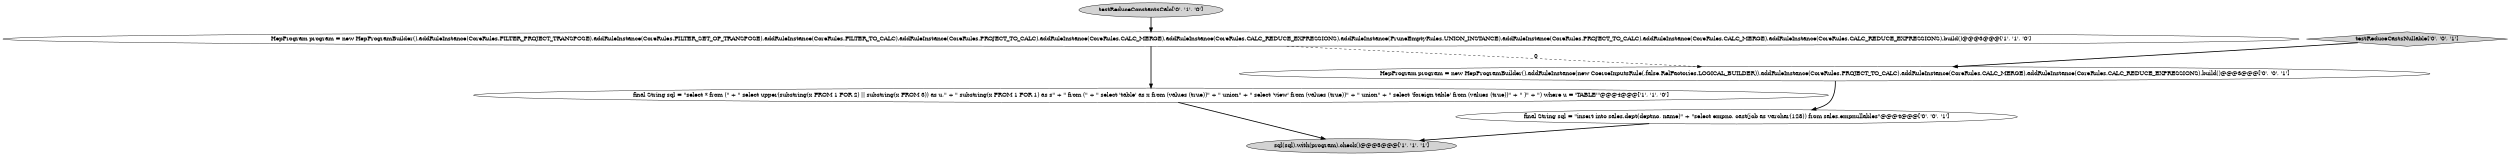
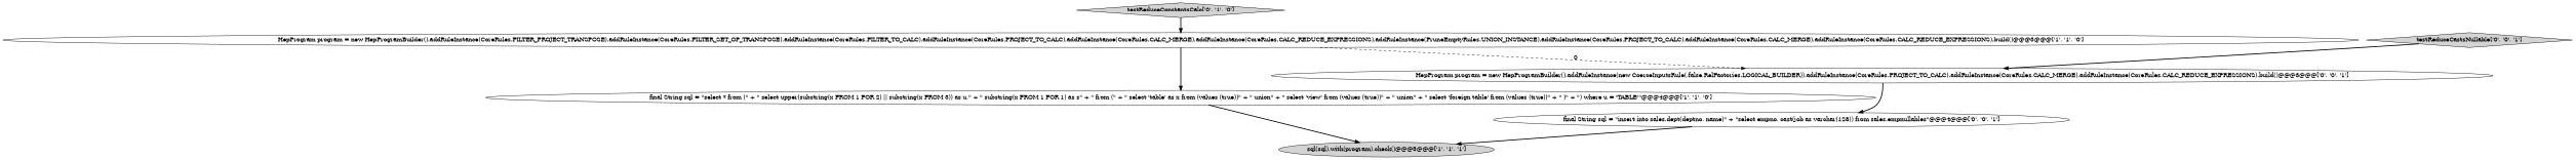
  digraph {
    node [fillcolor=white shape=ellipse style=filled]
    edge [style=bold]
    n1 [label="final String sql = \"select * from (\" + \" select upper(substring(x FROM 1 FOR 2) || substring(x FROM 3)) as u,\" + \" substring(x FROM 1 FOR 1) as s\" + \" from (\" + \" select 'table' as x from (values (true))\" + \" union\" + \" select 'view' from (values (true))\" + \" union\" + \" select 'foreign table' from (values (true))\" + \" )\" + \") where u = 'TABLE'\"@@@4@@@['1', '1', '0']"]
    n2 [fillcolor=lightgray label="sql(sql).with(program).check()@@@5@@@['1', '1', '1']"]
-   n3 [fillcolor=lightgray label="testReduceConstantsCalc['0', '1', '0']"]
+   n3 [fillcolor=lightgray label="testReduceConstantsCalc['0', '1', '0']" shape=diamond]
    n4 [label="HepProgram program = new HepProgramBuilder().addRuleInstance(CoreRules.FILTER_PROJECT_TRANSPOSE).addRuleInstance(CoreRules.FILTER_SET_OP_TRANSPOSE).addRuleInstance(CoreRules.FILTER_TO_CALC).addRuleInstance(CoreRules.PROJECT_TO_CALC).addRuleInstance(CoreRules.CALC_MERGE).addRuleInstance(CoreRules.CALC_REDUCE_EXPRESSIONS).addRuleInstance(PruneEmptyRules.UNION_INSTANCE).addRuleInstance(CoreRules.PROJECT_TO_CALC).addRuleInstance(CoreRules.CALC_MERGE).addRuleInstance(CoreRules.CALC_REDUCE_EXPRESSIONS).build()@@@3@@@['1', '1', '0']"]
    n5 [label="HepProgram program = new HepProgramBuilder().addRuleInstance(new CoerceInputsRule(,false,RelFactories.LOGICAL_BUILDER)).addRuleInstance(CoreRules.PROJECT_TO_CALC).addRuleInstance(CoreRules.CALC_MERGE).addRuleInstance(CoreRules.CALC_REDUCE_EXPRESSIONS).build()@@@3@@@['0', '0', '1']"]
    n6 [label="final String sql = \"insert into sales.dept(deptno, name)\" + \"select empno, cast(job as varchar(128)) from sales.empnullables\"@@@4@@@['0', '0', '1']"]
    n7 [fillcolor=lightgray label="testReduceCastsNullable['0', '0', '1']" shape=diamond]
    n1 -> n2
    n3 -> n4
    n4 -> n1
    n4 -> n5 [label=0 style=dashed]
    n5 -> n6
    n6 -> n2
    n7 -> n5
  }
